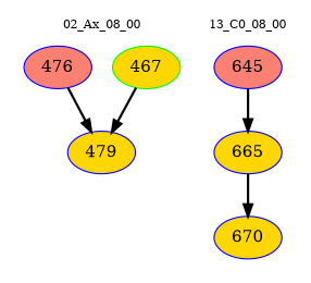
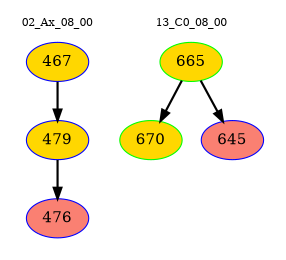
  digraph {
    node [color=blue fillcolor=gold style=filled]
    edge [color=black style=bold]
-   n1 [color=green label=467]
+   n1 [label=467]
    n2 [label=479]
    n3 [fillcolor=salmon label=476]
-   n4 [label=670]
-   n5 [label=665]
+   n4 [color=green label=670]
+   n5 [color=green label=665]
    n6 [fillcolor=salmon label=645]
    subgraph cluster_1 {
      color=white
      fontsize=10
      label="02_Ax_08_00"
      n1
      n2
      n3
    }
    subgraph cluster_2 {
      color=white
      fontsize=10
      label="13_C0_08_00"
      n4
      n5
      n6
    }
    n1 -> n2
-   n3 -> n2
+   n2 -> n3
    n5 -> n4
-   n6 -> n5
+   n5 -> n6
  }
